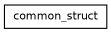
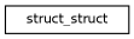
  digraph {
    rankdir=LR
-   n1 [color=black fillcolor=white fontname=Helvetica fontsize=10 height=0.2 label=common_struct shape=record style=filled width=0.4]
+   n1 [color=black fillcolor=white fontname=Helvetica fontsize=10 height=0.2 label=struct_struct shape=record style=filled width=0.4]
  }
